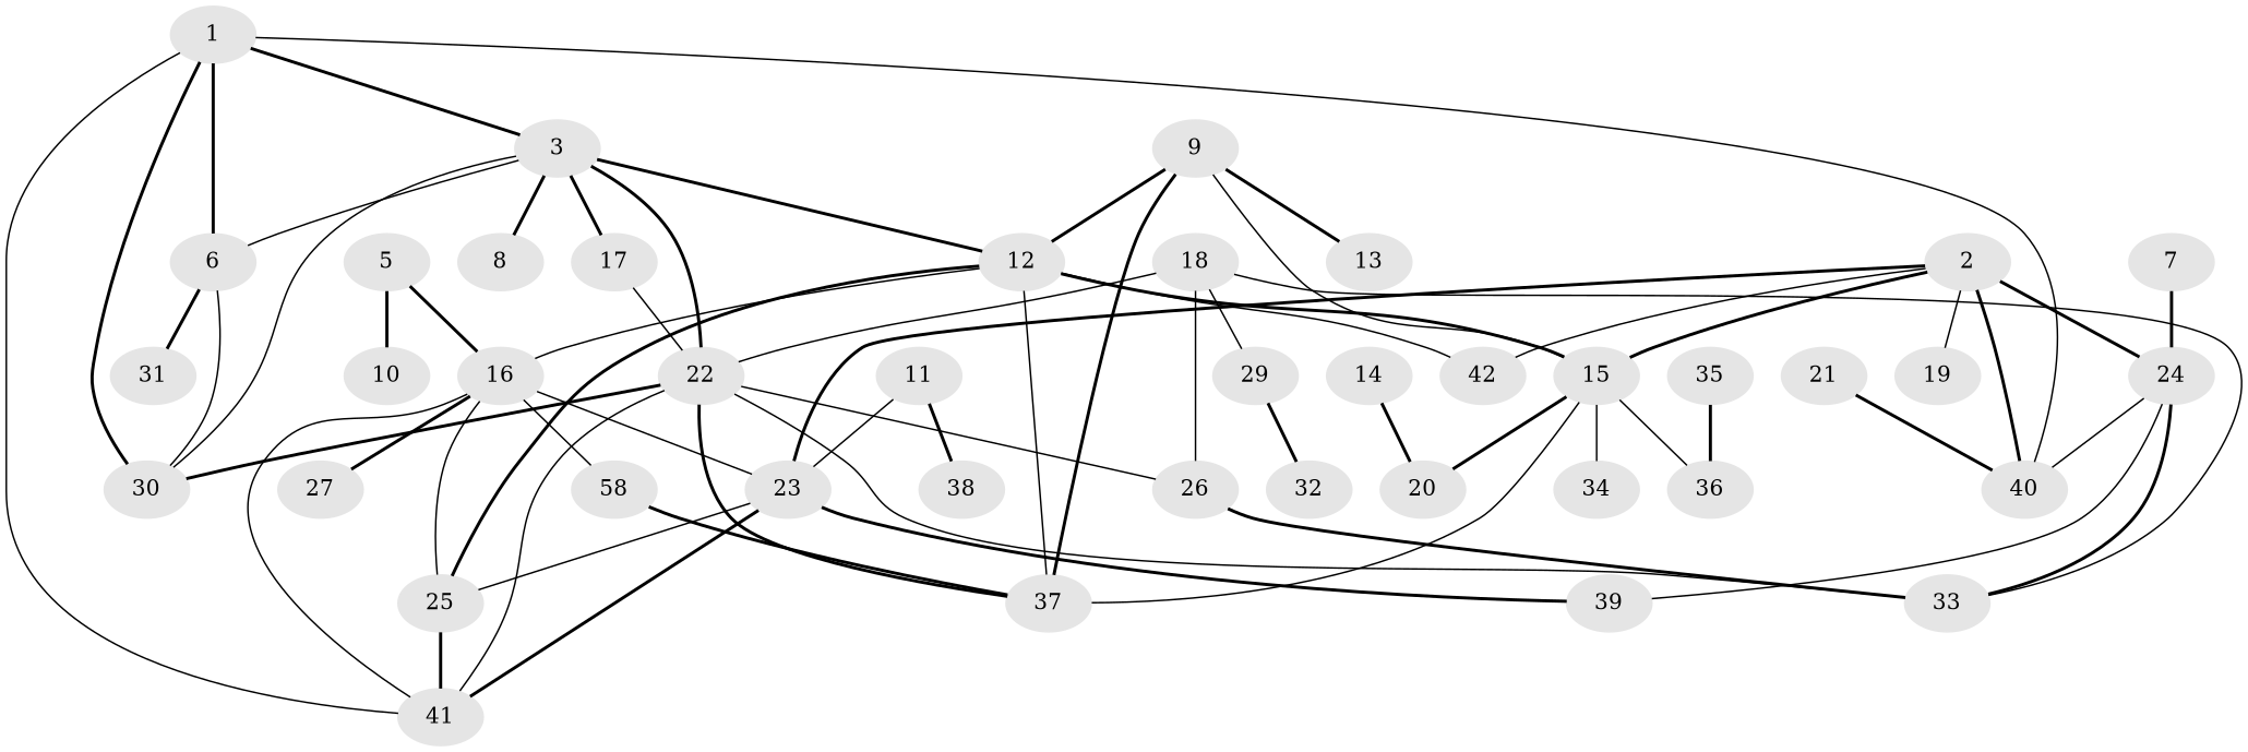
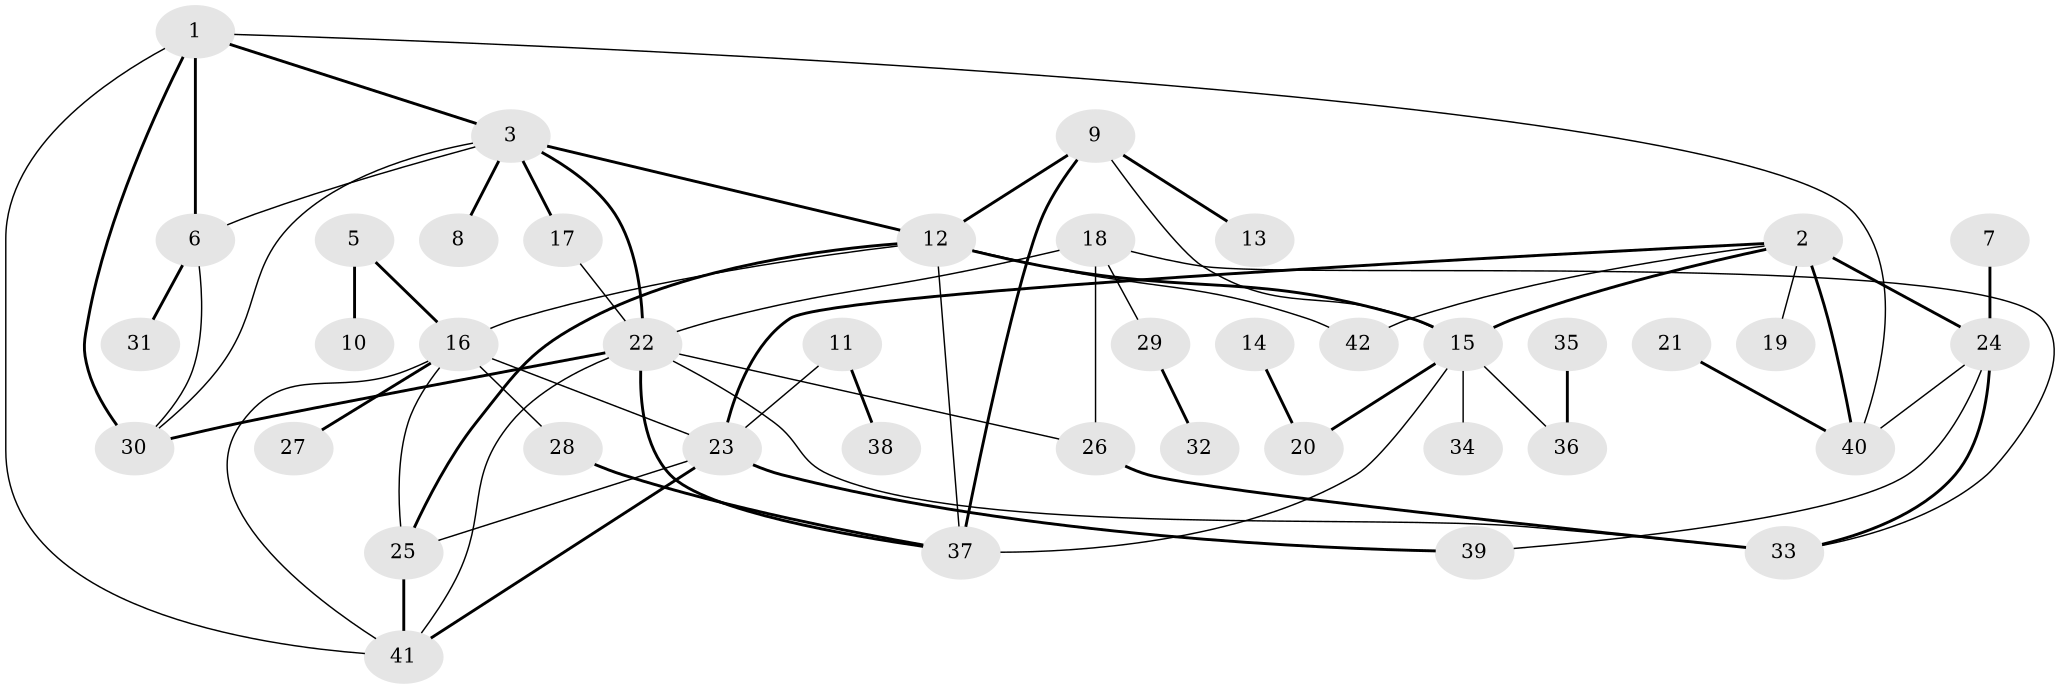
  graph {
    node [color=gray90 style=filled]
    edge [style=bold weight=1.0]
    1
    3
    6
    30
    40
    41
    8
    12
    17
    22
    31
    2
    15
    19
    23
    24
    42
    37
    20
    34
    36
    25
    39
    33
    16
    26
    5
    10
    27
-   28 [label=58]
+   28
    7
    9
    13
    11
    38
    14
    18
    29
    32
    21
    35
    1 -- 3
    1 -- 6
    1 -- 30
    1 -- 40 [style=solid]
    1 -- 41 [style=solid]
    3 -- 6 [style=solid]
    3 -- 30 [style=solid]
    3 -- 8
    3 -- 12
    3 -- 17
    3 -- 22 [weight=2.0]
    6 -- 30 [style=solid]
    6 -- 31
    12 -- 15
    12 -- 42 [style=solid]
    12 -- 37 [style=solid]
    12 -- 25
    12 -- 16 [style=solid]
    17 -- 22 [style=solid]
    22 -- 30
    22 -- 41 [style=solid]
    22 -- 37
    22 -- 33 [style=solid]
    22 -- 26 [style=solid]
    2 -- 40 [weight=2.0]
    2 -- 15
    2 -- 19 [style=solid]
    2 -- 23
    2 -- 24 [weight=2.0]
    2 -- 42 [style=solid]
    15 -- 37 [style=solid]
    15 -- 20
    15 -- 34 [style=solid]
    15 -- 36 [style=solid]
    23 -- 41
    23 -- 25 [style=solid]
    23 -- 39
    24 -- 40 [style=solid]
    24 -- 39 [style=solid]
    24 -- 33
    25 -- 41
    16 -- 41 [style=solid]
    16 -- 23 [style=solid]
    16 -- 25 [style=solid]
    16 -- 27
    16 -- 28 [style=solid]
    26 -- 33
    5 -- 16
    5 -- 10
    28 -- 37
    7 -- 24
    9 -- 12
    9 -- 15 [style=solid]
    9 -- 37
    9 -- 13
    11 -- 23 [style=solid]
    11 -- 38
    14 -- 20
    18 -- 22 [style=solid]
    18 -- 33 [style=solid]
    18 -- 26 [style=solid]
    18 -- 29 [style=solid]
    29 -- 32
    21 -- 40
    35 -- 36
  }
